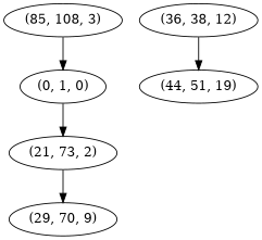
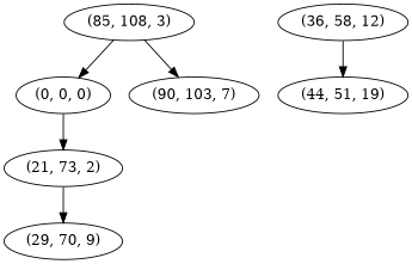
  digraph {
    n1 [label="(21, 73, 2)"]
-   "(0, 0, 0)" [label="(0, 1, 0)"]
+   "(0, 0, 0)"
    "(29, 70, 9)"
    "(85, 108, 3)"
-   "(36, 58, 12)" [label="(36, 38, 12)"]
+   "(90, 103, 7)"
+   "(36, 58, 12)"
    "(44, 51, 19)"
    n1 -> "(29, 70, 9)"
    "(0, 0, 0)" -> n1
    "(85, 108, 3)" -> "(0, 0, 0)"
+   "(85, 108, 3)" -> "(90, 103, 7)"
    "(36, 58, 12)" -> "(44, 51, 19)"
  }
